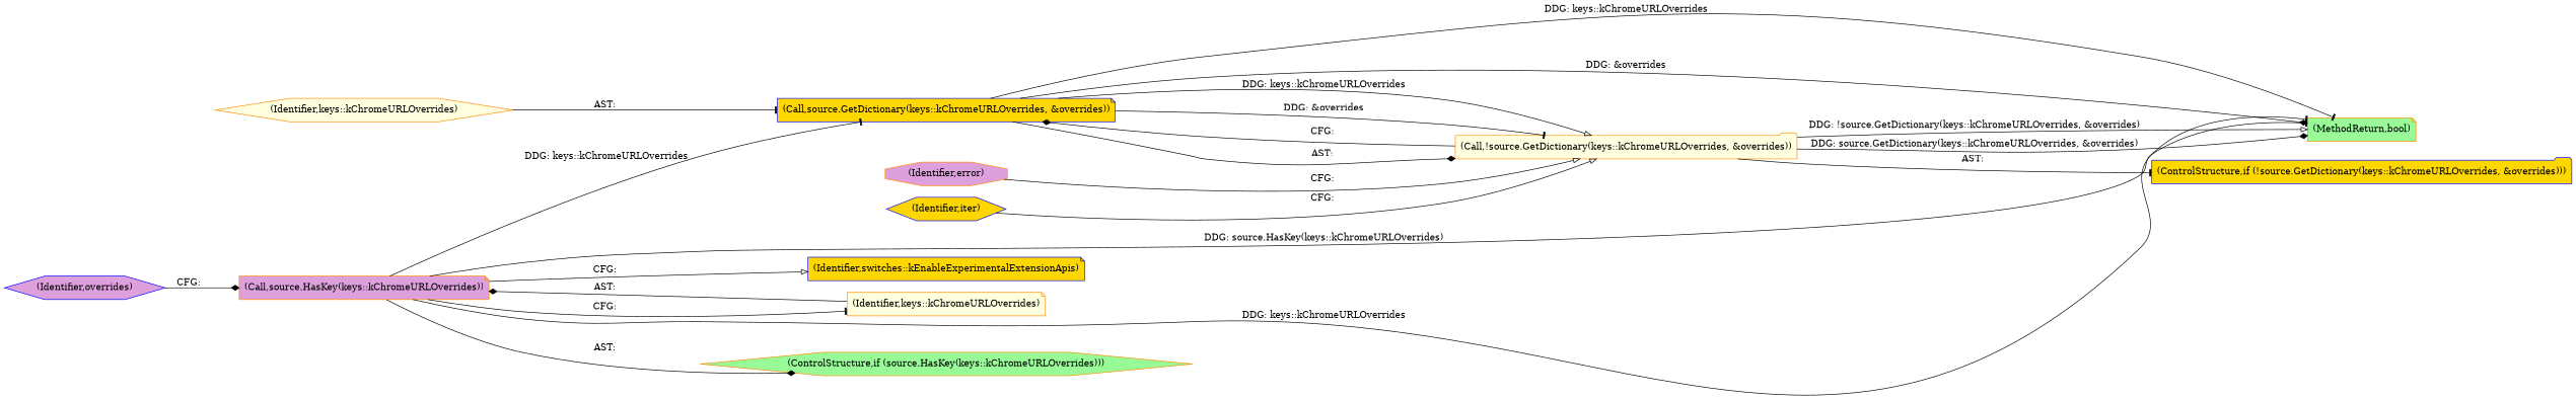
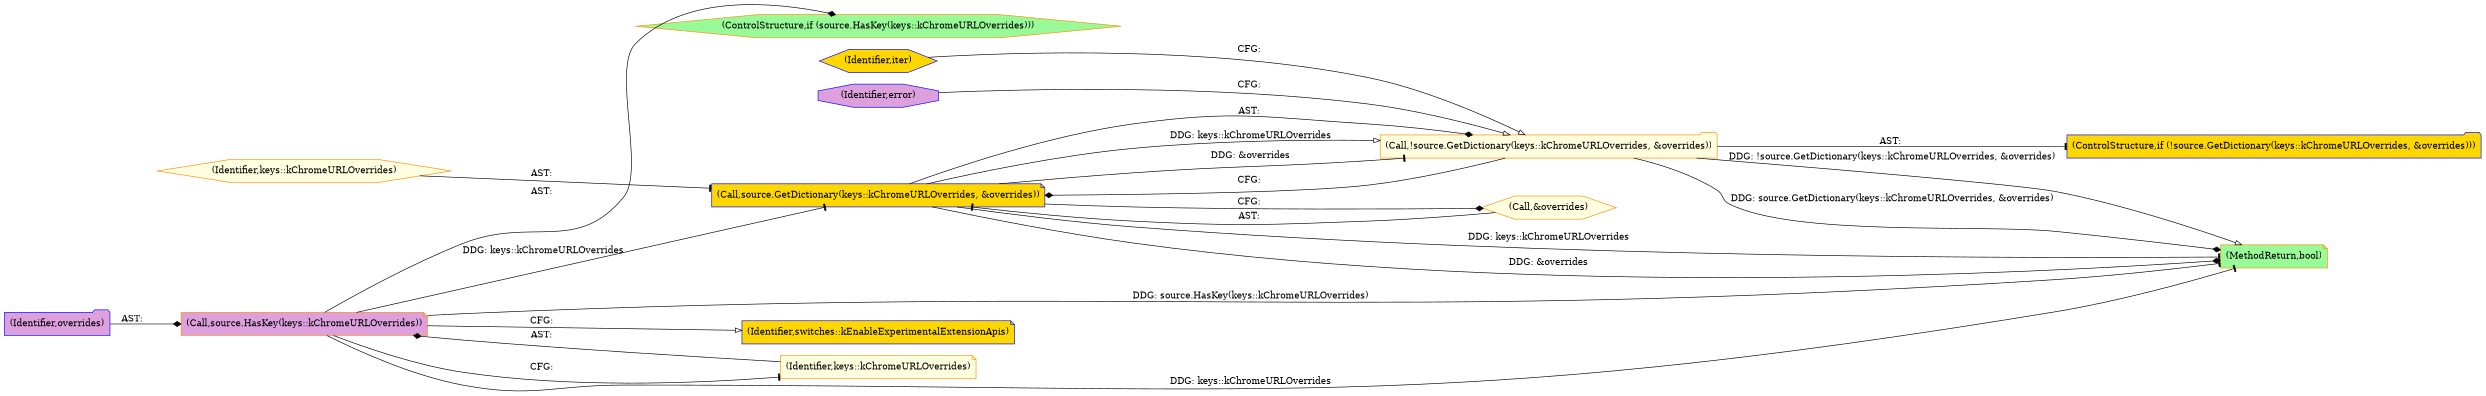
  digraph {
    rankdir=LR
    node [color=darkorange fillcolor=gold shape=note style=filled]
    edge [arrowhead=tee]
    n1 [color=blue label="(Call,source.GetDictionary(keys::kChromeURLOverrides, &overrides))"]
    n2 [fillcolor=lightyellow label="(Call,!source.GetDictionary(keys::kChromeURLOverrides, &overrides))" shape=folder]
+   n3 [fillcolor=lightyellow label="(Call,&overrides)" shape=hexagon]
    n4 [fillcolor=palegreen label="(MethodReturn,bool)"]
    n5 [color=blue label="(ControlStructure,if (!source.GetDictionary(keys::kChromeURLOverrides, &overrides)))" shape=folder]
    n6 [fillcolor=plum label="(Call,source.HasKey(keys::kChromeURLOverrides))"]
    n7 [fillcolor=palegreen label="(ControlStructure,if (source.HasKey(keys::kChromeURLOverrides)))" shape=hexagon]
    n8 [fillcolor=lightyellow label="(Identifier,keys::kChromeURLOverrides)"]
    n9 [color=blue label="(Identifier,switches::kEnableExperimentalExtensionApis)"]
-   n10 [fillcolor=plum label="(Identifier,error)" shape=octagon]
-   n11 [color=blue fillcolor=plum label="(Identifier,overrides)" shape=hexagon]
+   n10 [color=blue fillcolor=plum label="(Identifier,error)" shape=octagon]
+   n11 [color=blue fillcolor=plum label="(Identifier,overrides)" shape=folder]
    n12 [color=blue label="(Identifier,iter)" shape=hexagon]
    n13 [fillcolor=lightyellow label="(Identifier,keys::kChromeURLOverrides)" shape=hexagon]
    n1 -> n2 [arrowhead=diamond label="AST: "]
    n1 -> n2 [arrowhead=onormal label="DDG: keys::kChromeURLOverrides"]
    n1 -> n2 [label="DDG: &overrides"]
+   n1 -> n3 [arrowhead=diamond label="CFG: "]
    n1 -> n4 [label="DDG: keys::kChromeURLOverrides"]
    n1 -> n4 [arrowhead=diamond label="DDG: &overrides"]
    n2 -> n1 [arrowhead=diamond label="CFG: "]
    n2 -> n4 [arrowhead=onormal label="DDG: !source.GetDictionary(keys::kChromeURLOverrides, &overrides)"]
    n2 -> n4 [arrowhead=diamond label="DDG: source.GetDictionary(keys::kChromeURLOverrides, &overrides)"]
    n2 -> n5 [label="AST: "]
+   n3 -> n1 [label="AST: "]
    n6 -> n1 [label="DDG: keys::kChromeURLOverrides"]
    n6 -> n4 [label="DDG: keys::kChromeURLOverrides"]
    n6 -> n4 [label="DDG: source.HasKey(keys::kChromeURLOverrides)"]
    n6 -> n7 [arrowhead=diamond label="AST: "]
    n6 -> n8 [label="CFG: "]
    n6 -> n9 [arrowhead=onormal label="CFG: "]
    n8 -> n6 [arrowhead=diamond label="AST: "]
    n10 -> n2 [arrowhead=onormal label="CFG: "]
-   n11 -> n6 [arrowhead=diamond label="CFG: "]
+   n11 -> n6 [arrowhead=diamond label="AST: "]
    n12 -> n2 [arrowhead=onormal label="CFG: "]
    n13 -> n1 [label="AST: "]
  }
